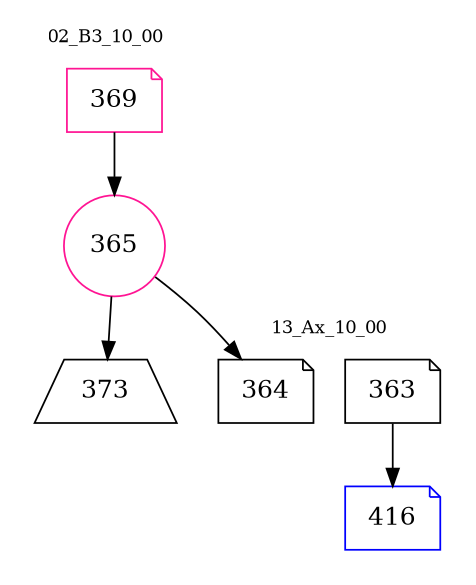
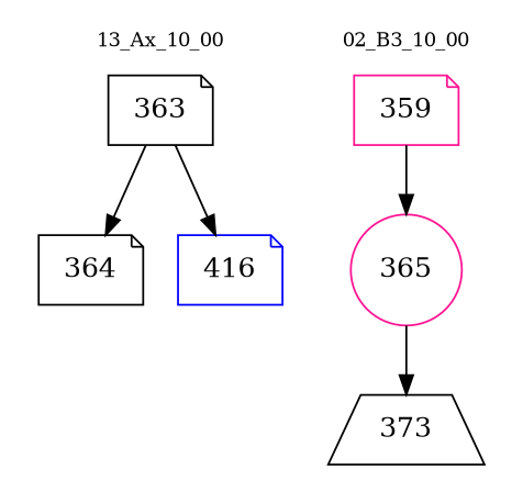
  digraph {
    node [color=black shape=note]
    edge [color=black]
    n1 [label=363]
    n2 [label=364]
    n3 [color=blue label=416]
    n4 [color=deeppink label=365 shape=circle]
    n5 [label=373 shape=trapezium]
-   n6 [color=deeppink label=369]
+   n6 [color=deeppink label=359]
    subgraph cluster_1 {
      color=white
      fontsize=10
      label="13_Ax_10_00"
      n1
      n2
      n3
    }
    subgraph cluster_2 {
      color=white
      fontsize=10
      label="02_B3_10_00"
      n4
      n5
      n6
    }
-   n4 -> n2
+   n1 -> n2
    n1 -> n3
    n4 -> n5
    n6 -> n4
  }
